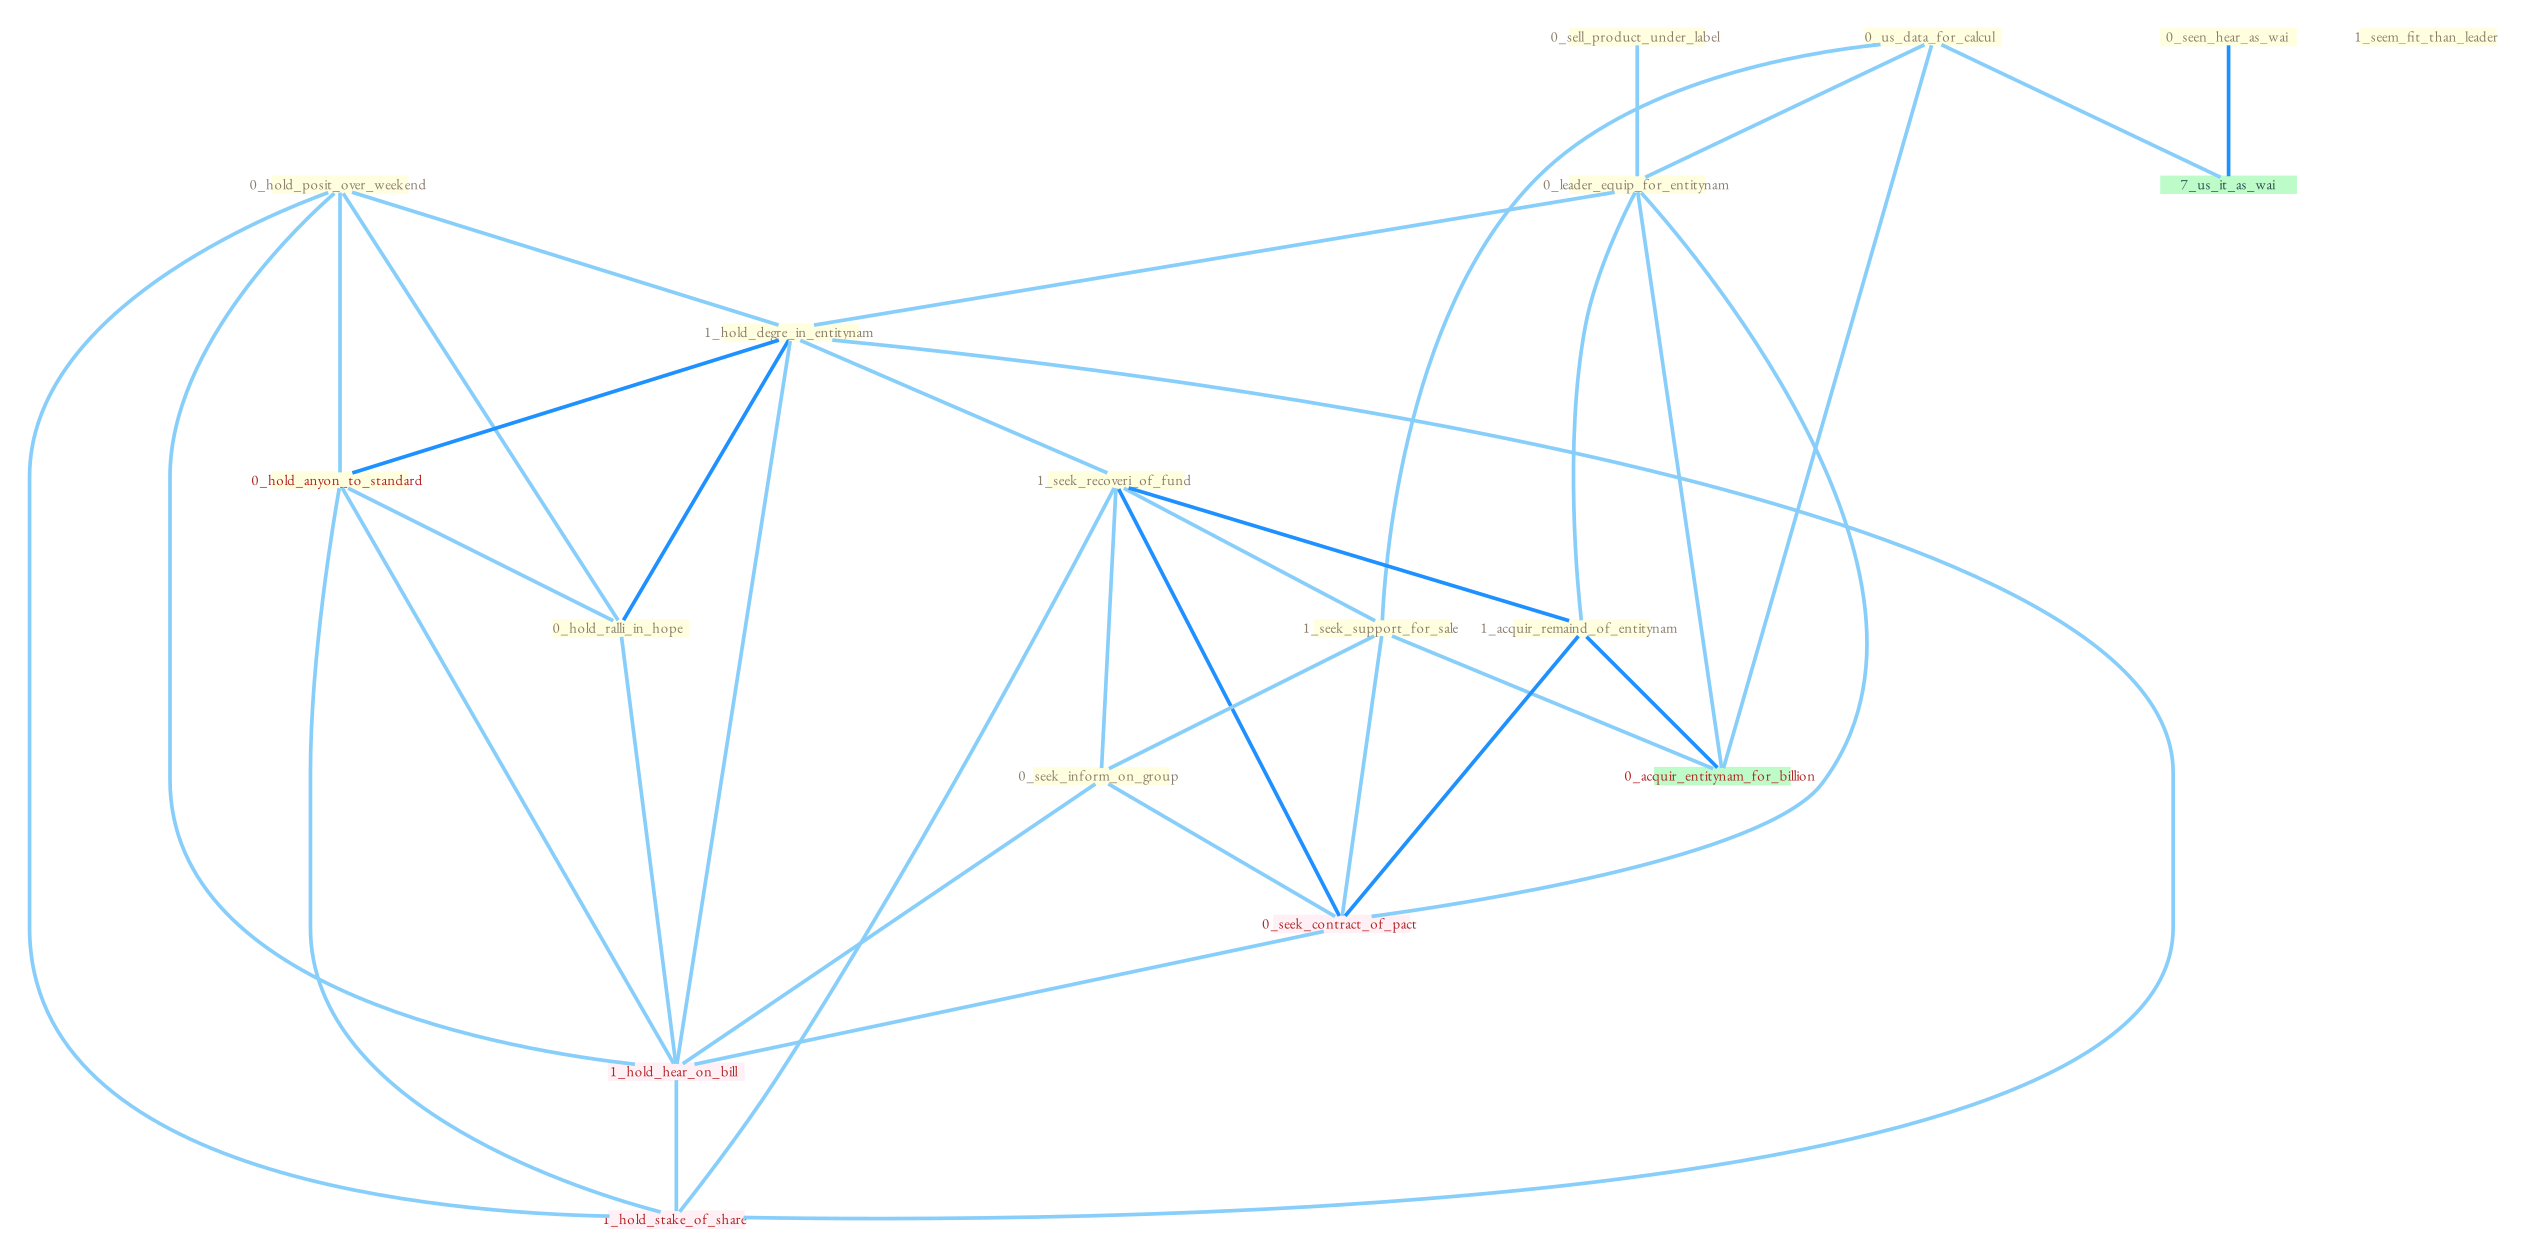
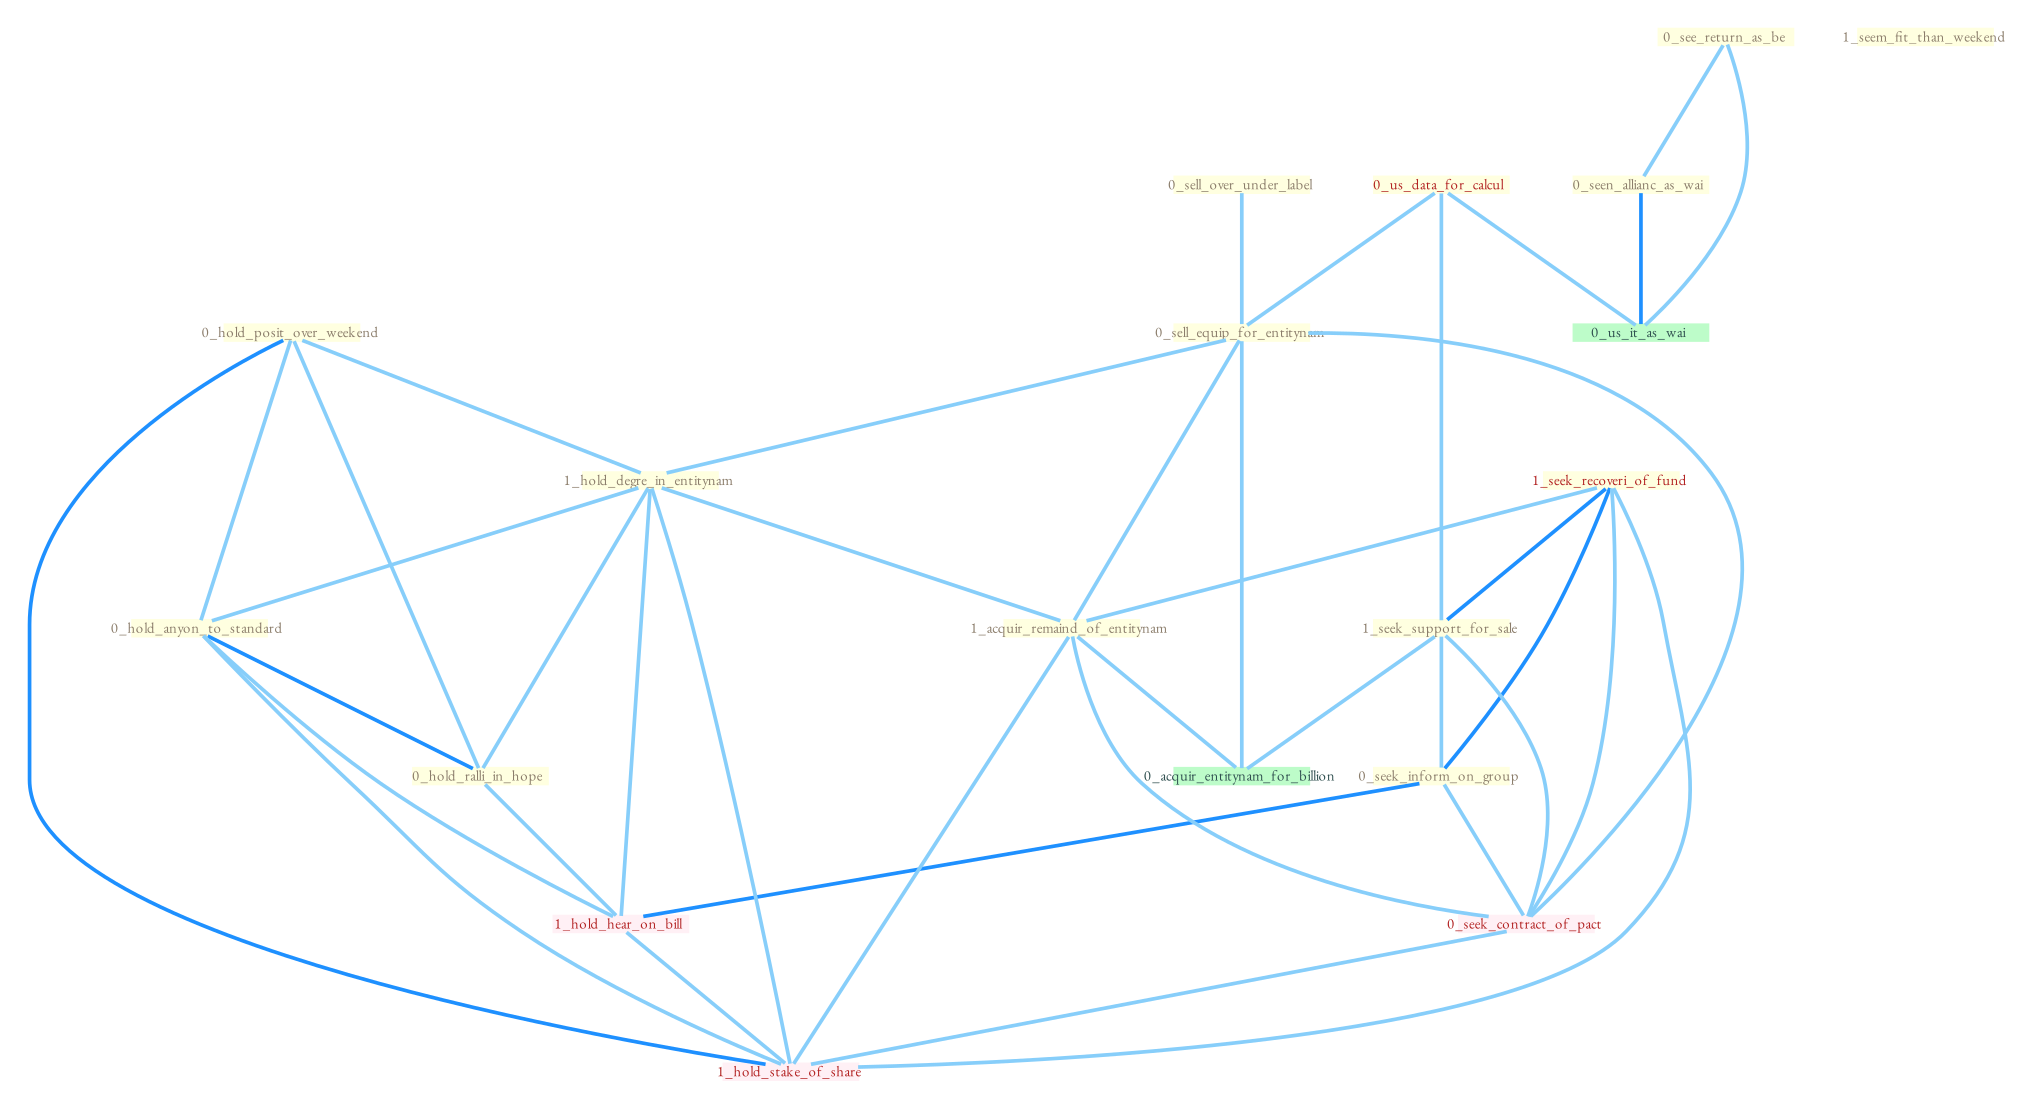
  graph {
    fontname="EB Garamond"
    node [color="#ffffe0" fixedsize=true fontcolor="#8b7d6b" fontname="EB Garamond" fontsize=4 shape=polygon style=filled]
    edge [color="#87cefa" fontname="EB Garamond" w=1]
    "0_hold_posit_over_weekend " [height=.06 width=.5]
-   "0_us_data_for_calcul " [height=.06 width=.5]
-   "1_seem_fit_than_leader " [height=.06 width=.5]
-   "0_sell_product_under_label " [height=.06 width=.5]
-   "0_seen_allianc_as_wai " [height=.06 width=.5 label="0_seen_hear_as_wai"]
-   "0_sell_equip_for_entitynam " [height=.06 width=.5 label="0_leader_equip_for_entitynam"]
-   "1_seek_recoveri_of_fund " [height=.06 width=.5]
+   "0_us_data_for_calcul " [fontcolor="#b22222" height=.06 width=.5]
+   "1_seem_fit_than_leader " [height=.06 width=.5 label="1_seem_fit_than_weekend"]
+   "0_sell_product_under_label " [height=.06 width=.5 label="0_sell_over_under_label"]
+   "0_see_return_as_be " [height=.06 width=.5]
+   "0_seen_allianc_as_wai " [height=.06 width=.5]
+   "0_sell_equip_for_entitynam " [height=.06 width=.5]
+   "1_seek_recoveri_of_fund " [fontcolor="#b22222" height=.06 width=.5]
    "1_seek_support_for_sale " [height=.06 width=.5]
    "0_seek_inform_on_group " [height=.06 width=.5]
    "1_hold_degre_in_entitynam " [height=.06 width=.5]
-   "0_hold_anyon_to_standard " [fontcolor="#b22222" height=.06 width=.5]
+   "0_hold_anyon_to_standard " [height=.06 width=.5]
    "0_hold_ralli_in_hope " [height=.06 width=.5]
    "1_acquir_remaind_of_entitynam " [height=.06 width=.5]
    "0_seek_contract_of_pact " [color="#fff0f5" fontcolor="#b22222" height=.06 width=.5]
    "1_hold_hear_on_bill " [color="#fff0f5" fontcolor="#b22222" height=.06 width=.5]
    "1_hold_stake_of_share " [color="#fff0f5" fontcolor="#b22222" height=.06 width=.5]
-   "0_us_it_as_wai " [color="#BDFCC9" fontcolor="#2f4f4f" height=.06 width=.5 label="7_us_it_as_wai"]
-   "0_acquir_entitynam_for_billion " [color="#BDFCC9" fontcolor="#b22222" height=.06 width=.5]
+   "0_us_it_as_wai " [color="#BDFCC9" fontcolor="#2f4f4f" height=.06 width=.5]
+   "0_acquir_entitynam_for_billion " [color="#BDFCC9" fontcolor="#2f4f4f" height=.06 width=.5]
    subgraph sub_1 {
      "0_hold_posit_over_weekend "
      "0_us_data_for_calcul "
      "1_seem_fit_than_leader "
      "0_sell_product_under_label "
+     "0_see_return_as_be "
      "0_seen_allianc_as_wai "
      "0_sell_equip_for_entitynam "
      "1_seek_recoveri_of_fund "
      "1_seek_support_for_sale "
      "0_seek_inform_on_group "
      "1_hold_degre_in_entitynam "
      "0_hold_anyon_to_standard "
      "0_hold_ralli_in_hope "
      "1_acquir_remaind_of_entitynam "
    }
    subgraph sub_2 {
      "0_seek_contract_of_pact "
      "1_hold_hear_on_bill "
      "1_hold_stake_of_share "
    }
    "0_hold_posit_over_weekend " -- "1_hold_degre_in_entitynam "
    "0_hold_posit_over_weekend " -- "0_hold_anyon_to_standard "
    "0_hold_posit_over_weekend " -- "0_hold_ralli_in_hope "
-   "0_hold_posit_over_weekend " -- "1_hold_hear_on_bill "
-   "0_hold_posit_over_weekend " -- "1_hold_stake_of_share "
+   "0_hold_posit_over_weekend " -- "1_hold_stake_of_share " [color="#1e90ff"]
    "0_us_data_for_calcul " -- "0_sell_equip_for_entitynam "
    "0_us_data_for_calcul " -- "1_seek_support_for_sale "
    "0_us_data_for_calcul " -- "0_us_it_as_wai "
-   "0_us_data_for_calcul " -- "0_acquir_entitynam_for_billion "
    "0_sell_product_under_label " -- "0_sell_equip_for_entitynam "
+   "0_see_return_as_be " -- "0_seen_allianc_as_wai "
+   "0_see_return_as_be " -- "0_us_it_as_wai "
    "0_seen_allianc_as_wai " -- "0_us_it_as_wai " [color="#1e90ff" w=2]
    "0_sell_equip_for_entitynam " -- "1_hold_degre_in_entitynam "
    "0_sell_equip_for_entitynam " -- "1_acquir_remaind_of_entitynam "
    "0_sell_equip_for_entitynam " -- "0_seek_contract_of_pact "
    "0_sell_equip_for_entitynam " -- "0_acquir_entitynam_for_billion "
-   "1_seek_recoveri_of_fund " -- "1_seek_support_for_sale "
-   "1_seek_recoveri_of_fund " -- "0_seek_inform_on_group "
-   "1_seek_recoveri_of_fund " -- "1_acquir_remaind_of_entitynam " [color="#1e90ff"]
-   "1_seek_recoveri_of_fund " -- "0_seek_contract_of_pact " [color="#1e90ff" w=2]
+   "1_seek_recoveri_of_fund " -- "1_seek_support_for_sale " [color="#1e90ff"]
+   "1_seek_recoveri_of_fund " -- "0_seek_inform_on_group " [color="#1e90ff"]
+   "1_seek_recoveri_of_fund " -- "1_acquir_remaind_of_entitynam "
+   "1_seek_recoveri_of_fund " -- "0_seek_contract_of_pact " [w=2]
    "1_seek_recoveri_of_fund " -- "1_hold_stake_of_share "
    "1_seek_support_for_sale " -- "0_seek_inform_on_group "
    "1_seek_support_for_sale " -- "0_seek_contract_of_pact "
    "1_seek_support_for_sale " -- "0_acquir_entitynam_for_billion "
    "0_seek_inform_on_group " -- "0_seek_contract_of_pact "
-   "0_seek_inform_on_group " -- "1_hold_hear_on_bill "
-   "1_hold_degre_in_entitynam " -- "0_hold_anyon_to_standard " [color="#1e90ff"]
-   "1_hold_degre_in_entitynam " -- "0_hold_ralli_in_hope " [color="#1e90ff" w=2]
-   "1_hold_degre_in_entitynam " -- "1_seek_recoveri_of_fund "
+   "0_seek_inform_on_group " -- "1_hold_hear_on_bill " [color="#1e90ff"]
+   "1_hold_degre_in_entitynam " -- "0_hold_anyon_to_standard "
+   "1_hold_degre_in_entitynam " -- "0_hold_ralli_in_hope " [w=2]
+   "1_hold_degre_in_entitynam " -- "1_acquir_remaind_of_entitynam "
    "1_hold_degre_in_entitynam " -- "1_hold_hear_on_bill "
    "1_hold_degre_in_entitynam " -- "1_hold_stake_of_share "
-   "0_hold_anyon_to_standard " -- "0_hold_ralli_in_hope "
+   "0_hold_anyon_to_standard " -- "0_hold_ralli_in_hope " [color="#1e90ff"]
    "0_hold_anyon_to_standard " -- "1_hold_hear_on_bill "
    "0_hold_anyon_to_standard " -- "1_hold_stake_of_share "
    "0_hold_ralli_in_hope " -- "1_hold_hear_on_bill "
-   "1_acquir_remaind_of_entitynam " -- "0_seek_contract_of_pact " [color="#1e90ff"]
-   "1_acquir_remaind_of_entitynam " -- "0_acquir_entitynam_for_billion " [color="#1e90ff"]
-   "0_seek_contract_of_pact " -- "1_hold_hear_on_bill "
+   "1_acquir_remaind_of_entitynam " -- "0_seek_contract_of_pact "
+   "1_acquir_remaind_of_entitynam " -- "1_hold_stake_of_share "
+   "1_acquir_remaind_of_entitynam " -- "0_acquir_entitynam_for_billion "
+   "0_seek_contract_of_pact " -- "1_hold_stake_of_share "
    "1_hold_hear_on_bill " -- "1_hold_stake_of_share "
  }
